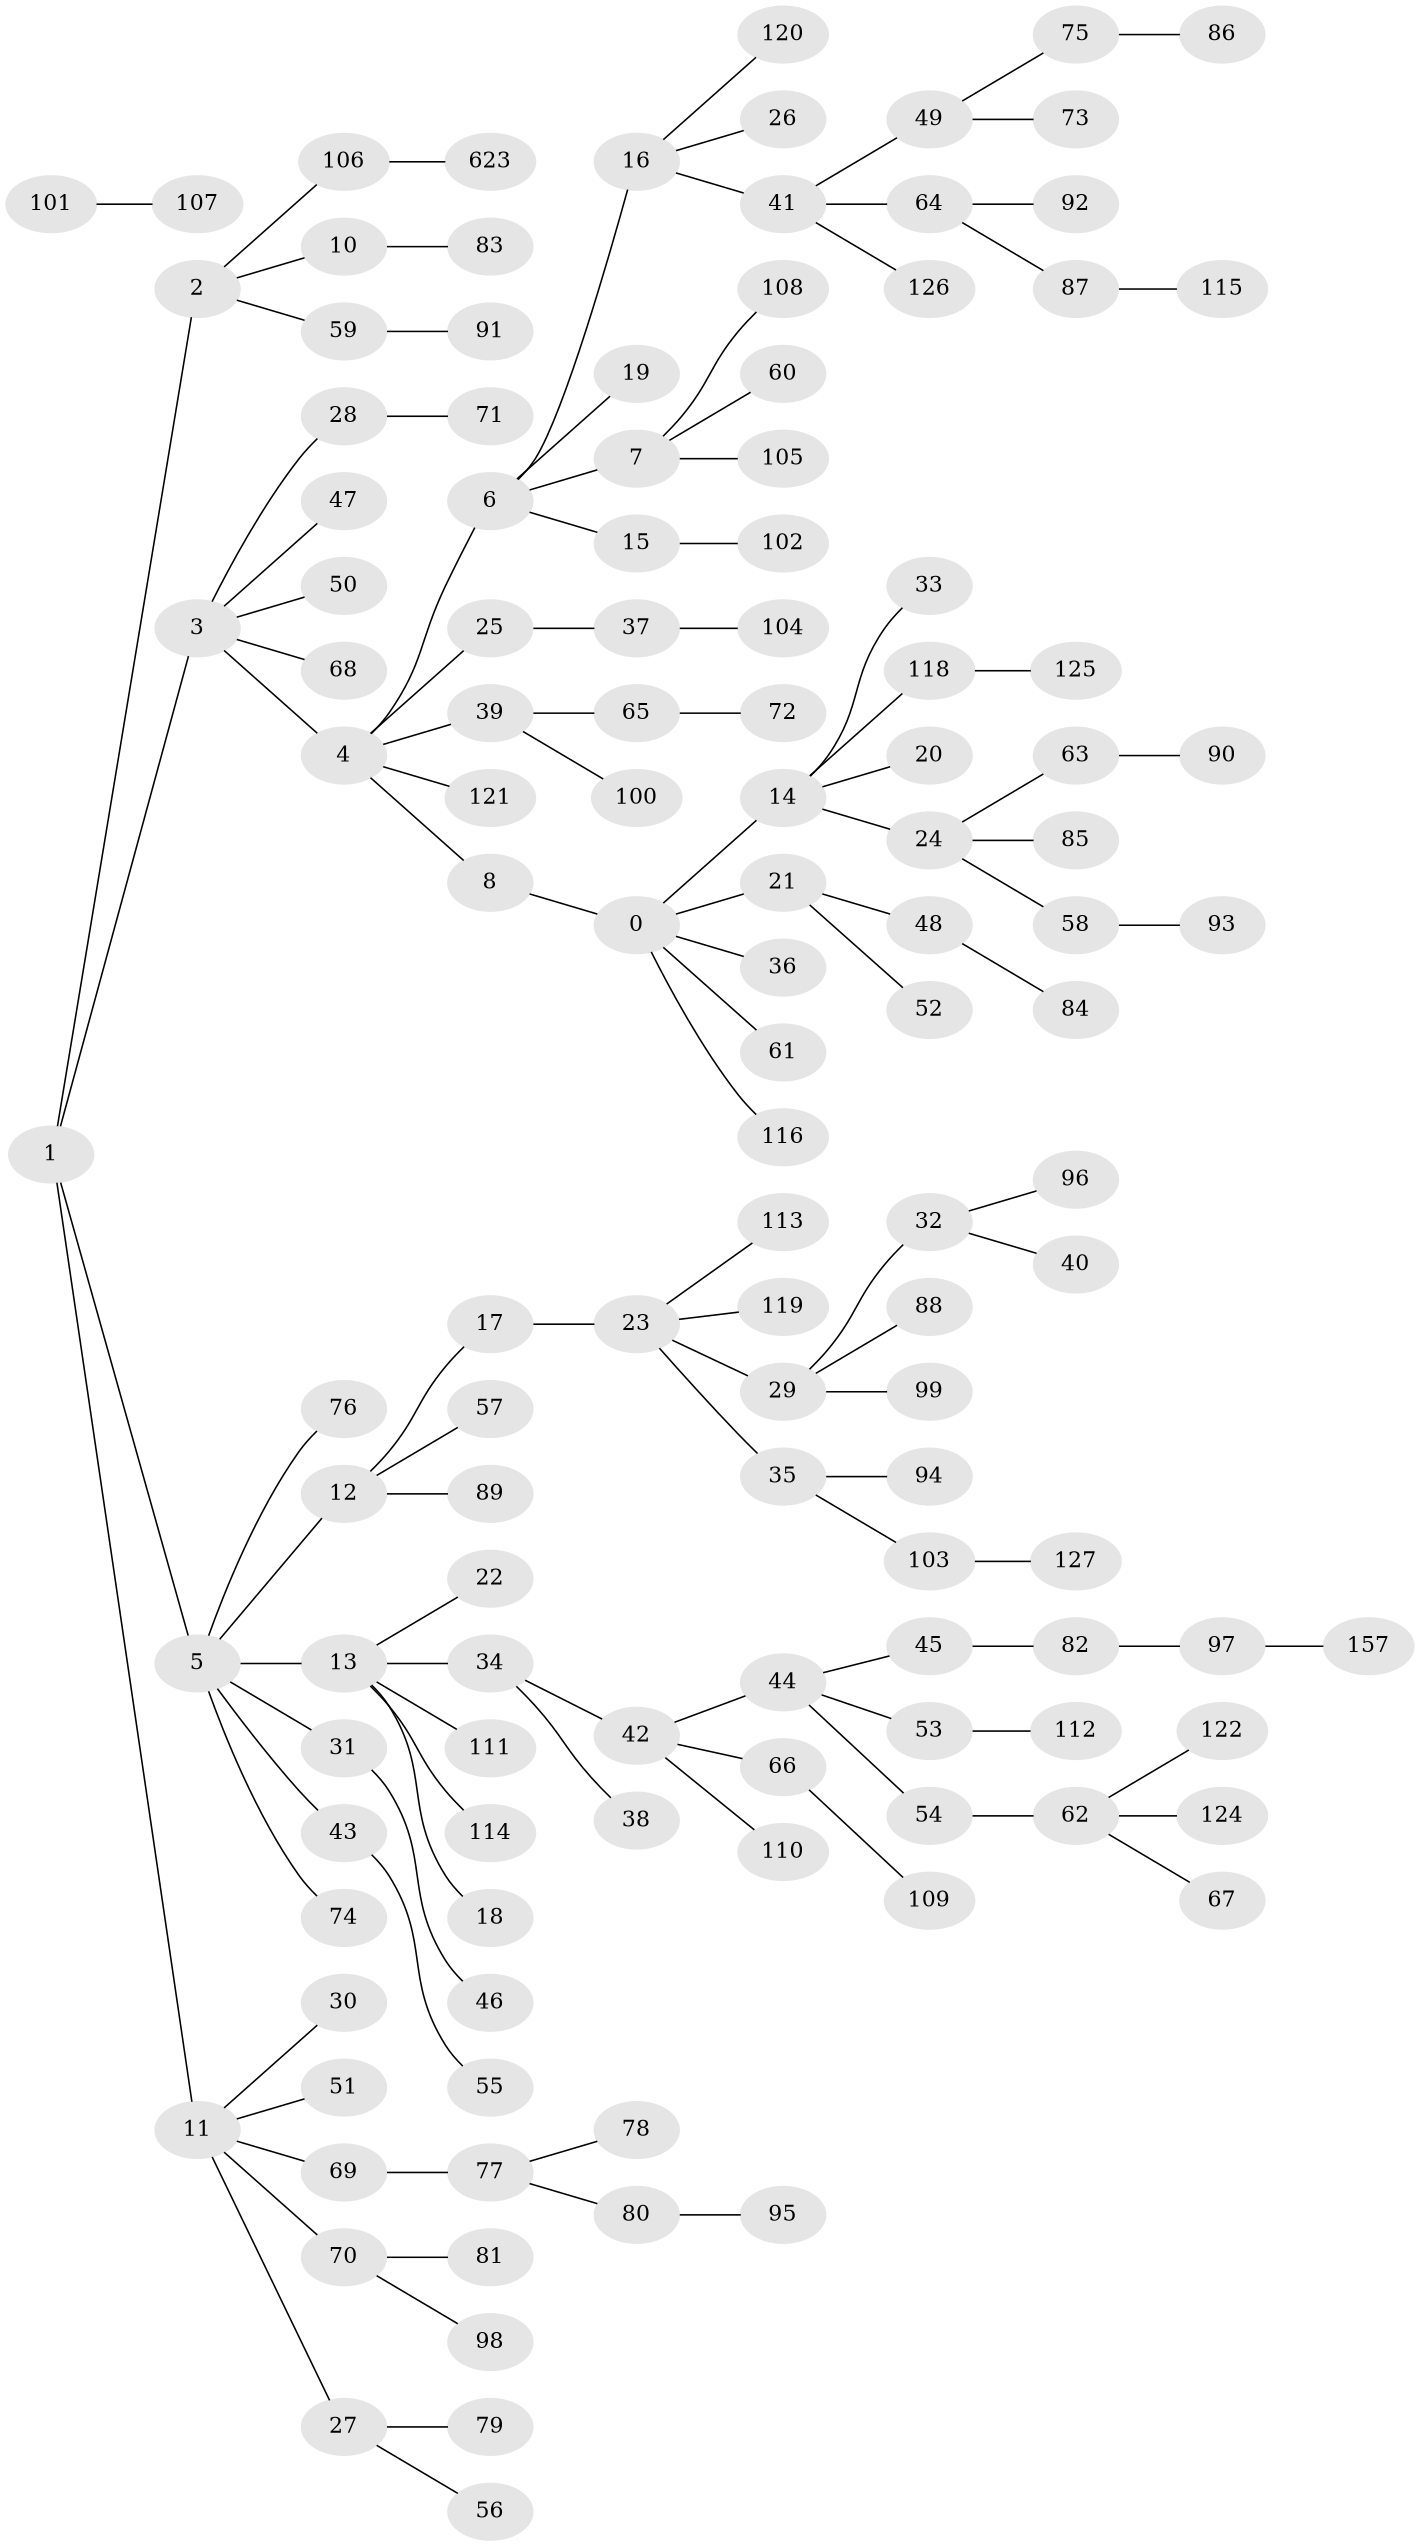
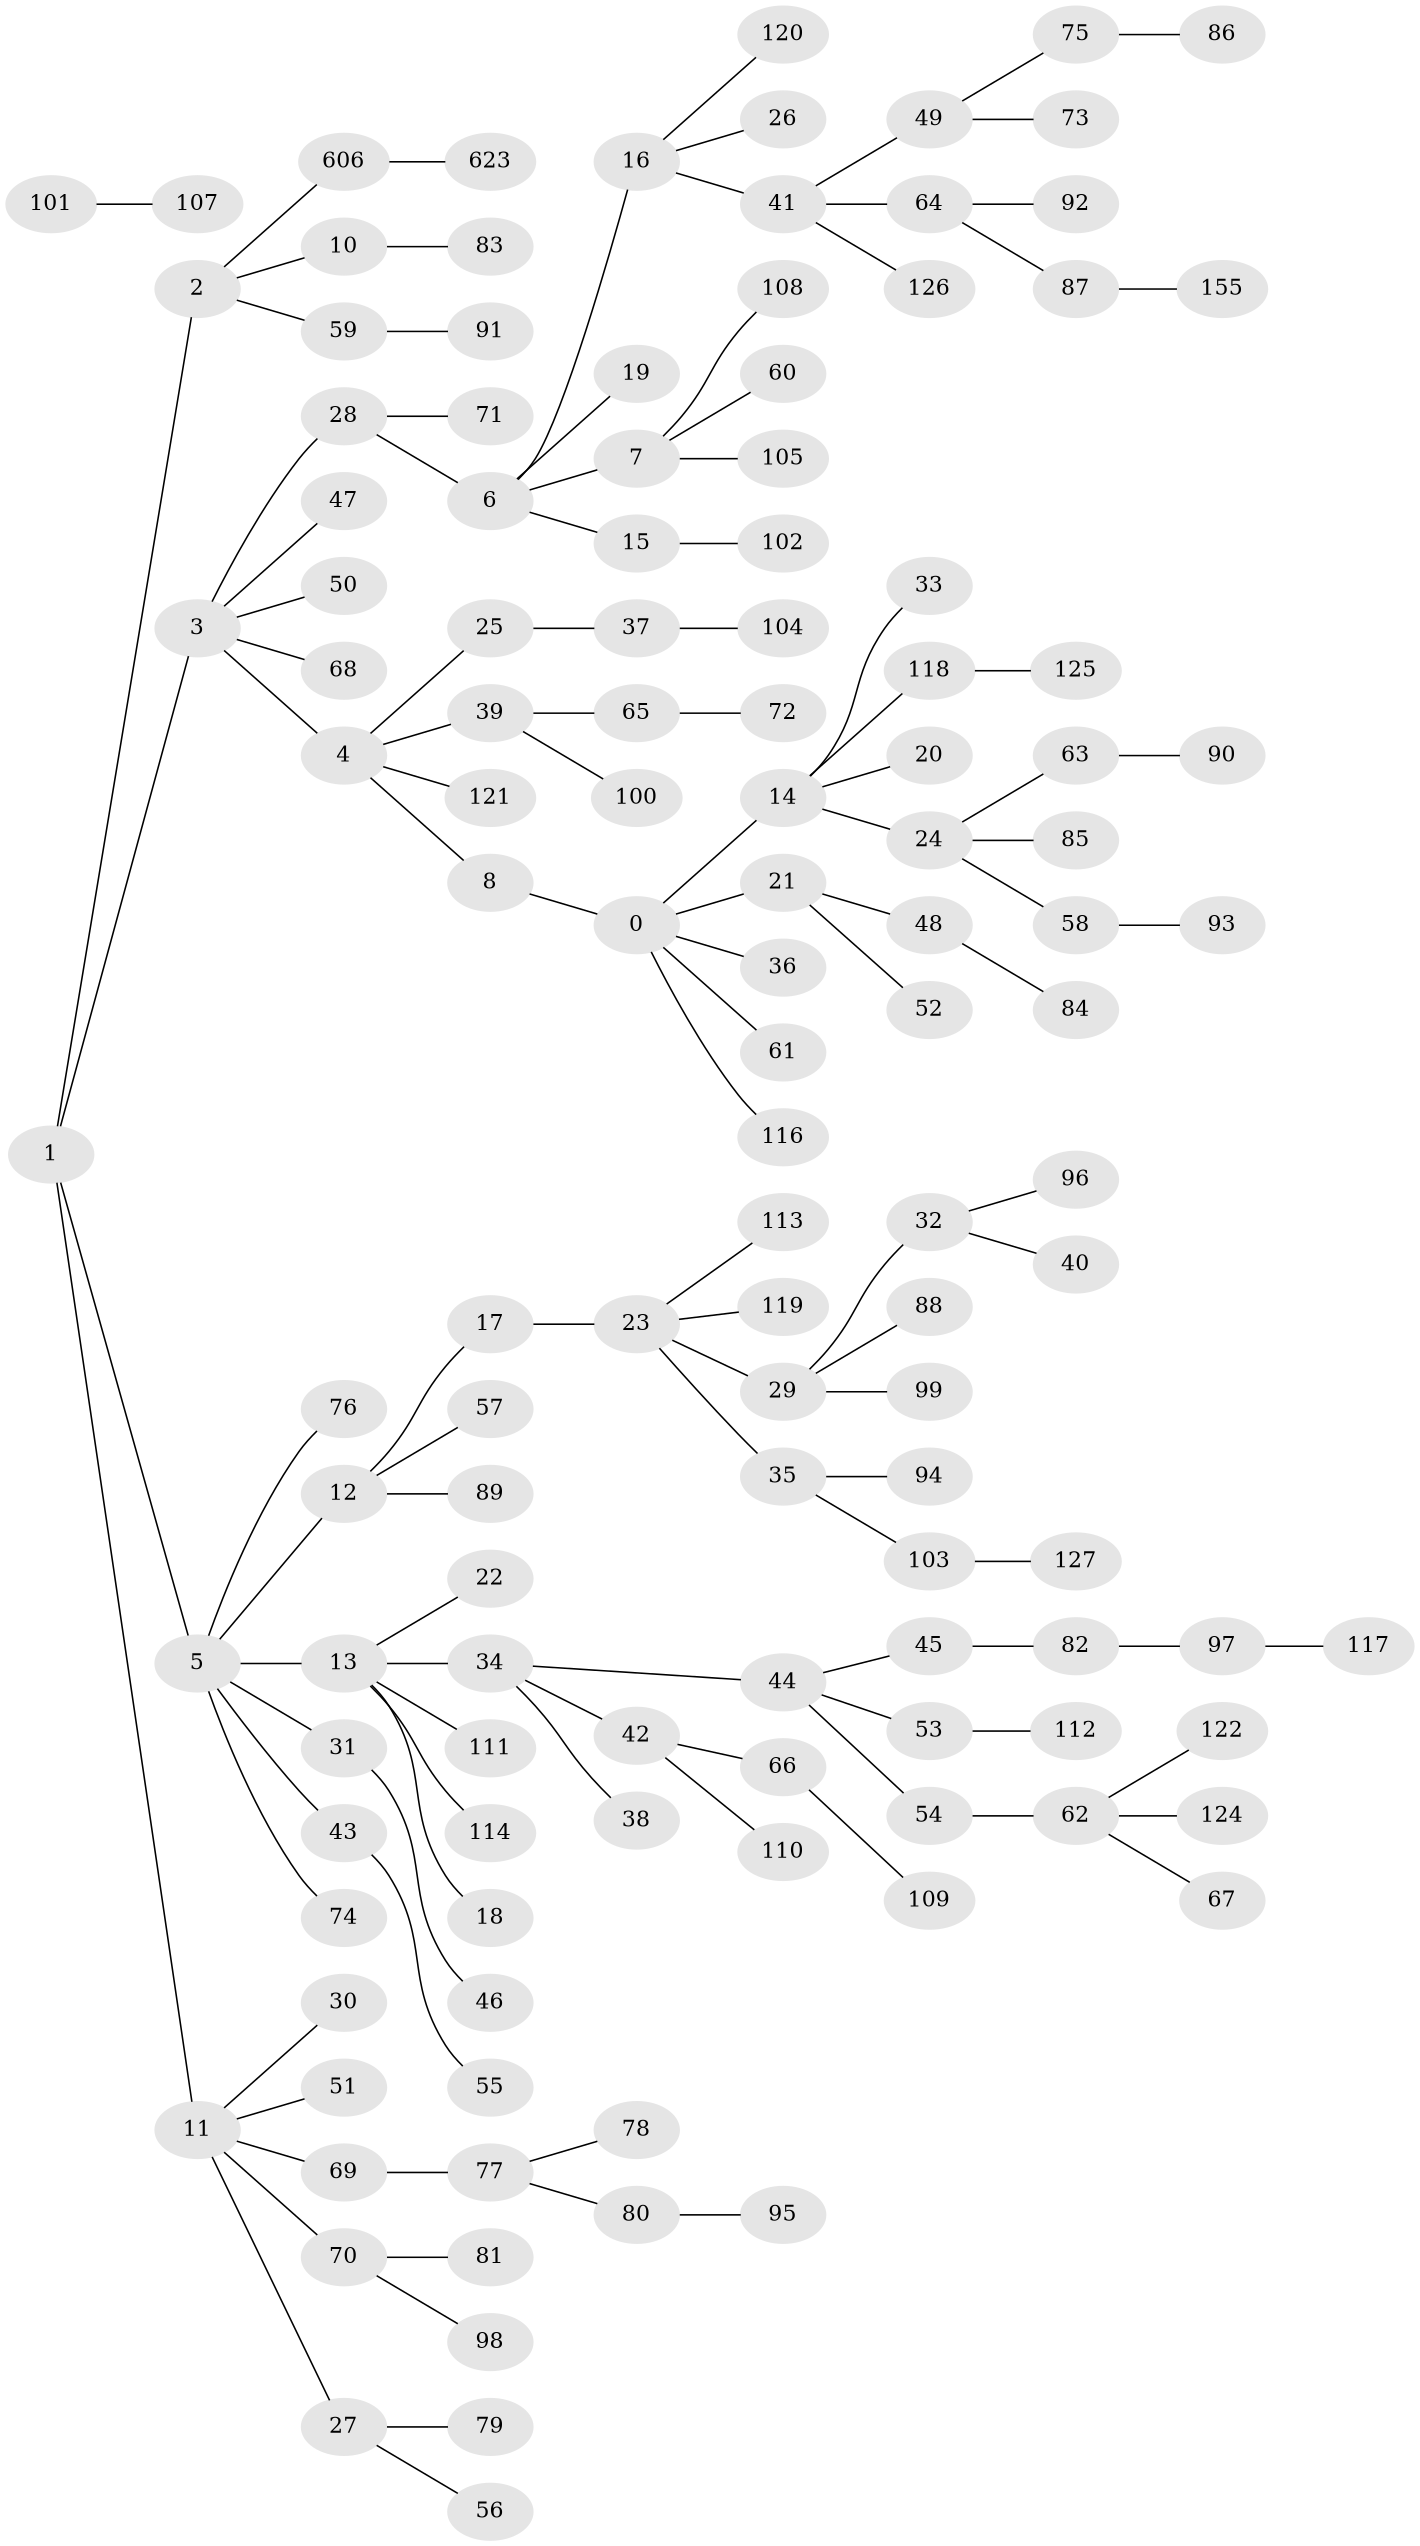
  graph {
    rankdir=LR
    node [color=gray90 style=filled]
    1
    2
    3
    5
    11
    10
    59
-   106
+   106 [label=606]
    4
    28
    47
    50
    68
    12
    13
    31
    43
    74
    76
    27
    30
    51
    69
    70
    83
    91
    n27 [label=623]
    6
    8
    25
    39
    121
    71
    7
    15
    16
    19
    n38 [label=0]
    37
    65
    100
    17
    57
    89
    18
    22
    34
    111
    114
    46
    55
    60
    105
    108
    102
    26
    41
    120
    14
    21
    36
    61
    116
    20
    24
    33
    118
    48
    52
    56
    79
    77
    81
    98
    23
    38
    42
    58
    63
    85
    125
    49
    64
    126
    29
    35
    113
    119
    84
    32
    88
    99
    94
    103
    93
    90
    104
    40
    96
    44
    66
    110
    127
    72
    73
    75
    87
    92
    45
    53
    54
    109
    82
    112
    62
    97
    86
    67
    122
    124
-   115
+   115 [label=155]
    78
    80
    95
    101
    107
-   117 [label=157]
+   117
    1 -- 2
    1 -- 3
    1 -- 5
    1 -- 11
    2 -- 10
    2 -- 59
    2 -- 106
    3 -- 4
    3 -- 28
    3 -- 47
    3 -- 50
    3 -- 68
    5 -- 12
    5 -- 13
    5 -- 31
    5 -- 43
    5 -- 74
    5 -- 76
    11 -- 27
    11 -- 30
    11 -- 51
    11 -- 69
    11 -- 70
    10 -- 83
    59 -- 91
    106 -- n27
-   4 -- 6
+   28 -- 6
    4 -- 8
    4 -- 25
    4 -- 39
    4 -- 121
    28 -- 71
    12 -- 17
    12 -- 57
    12 -- 89
    13 -- 18
    13 -- 22
    13 -- 34
    13 -- 111
    13 -- 114
    31 -- 46
    43 -- 55
    27 -- 56
    27 -- 79
    69 -- 77
    70 -- 81
    70 -- 98
    6 -- 7
    6 -- 15
    6 -- 16
    6 -- 19
    8 -- n38
    25 -- 37
    39 -- 65
    39 -- 100
    7 -- 60
    7 -- 105
    7 -- 108
    15 -- 102
    16 -- 26
    16 -- 41
    16 -- 120
    n38 -- 14
    n38 -- 21
    n38 -- 36
    n38 -- 61
    n38 -- 116
    37 -- 104
    65 -- 72
    17 -- 23
    34 -- 38
    34 -- 42
    41 -- 49
    41 -- 64
    41 -- 126
    14 -- 20
    14 -- 24
    14 -- 33
    14 -- 118
    21 -- 48
    21 -- 52
    24 -- 58
    24 -- 63
    24 -- 85
    118 -- 125
    48 -- 84
    77 -- 78
    77 -- 80
    23 -- 29
    23 -- 35
    23 -- 113
    23 -- 119
-   42 -- 44
+   34 -- 44
    42 -- 66
    42 -- 110
    58 -- 93
    63 -- 90
    49 -- 73
    49 -- 75
    64 -- 87
    64 -- 92
    29 -- 32
    29 -- 88
    29 -- 99
    35 -- 94
    35 -- 103
    32 -- 40
    32 -- 96
    103 -- 127
    44 -- 45
    44 -- 53
    44 -- 54
    66 -- 109
    75 -- 86
    87 -- 115
    45 -- 82
    53 -- 112
    54 -- 62
    82 -- 97
    62 -- 67
    62 -- 122
    62 -- 124
    97 -- 117
    80 -- 95
    101 -- 107
  }
